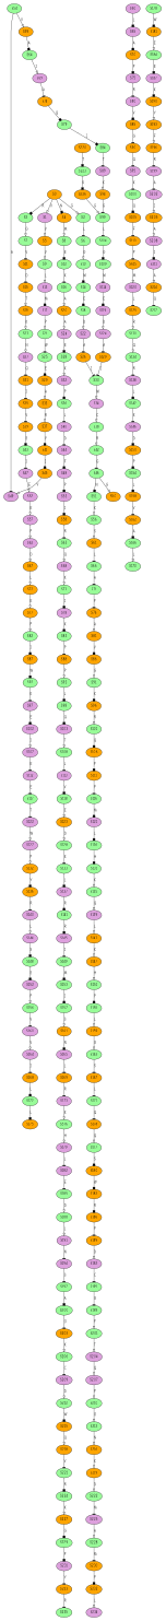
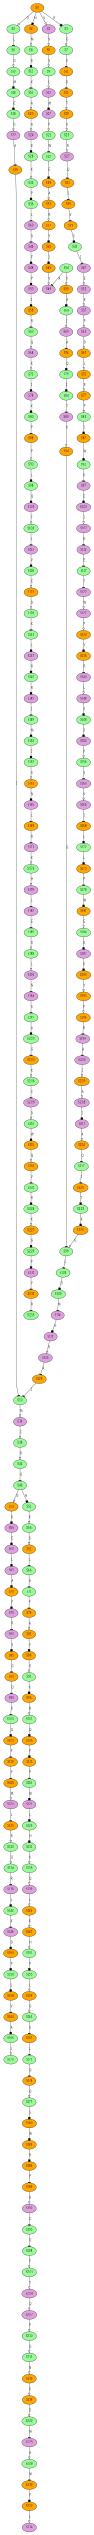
  strict digraph {
    fontname="Comic Neue"
    node [fillcolor=palegreen fontname="Comic Neue" style=filled]
    edge [arrowhead=onormal fontname="Comic Neue"]
    S0 [fillcolor=orange]
    S1 [fillcolor=plum]
    S2
    S3
    S4 [fillcolor=orange]
    S5 [fillcolor=orange]
    S6
    S7
    S8
    S9
    S10
    S11 [fillcolor=orange]
    S12
    S13 [fillcolor=plum]
    S14
    S15 [fillcolor=orange]
    S16
    S17 [fillcolor=plum]
    S18
    S19 [fillcolor=orange]
    S20 [fillcolor=orange]
    S21
    S22 [fillcolor=plum]
    S23
    S24 [fillcolor=plum]
    S25
    S26 [fillcolor=orange]
    S27 [fillcolor=plum]
    S28
    S29 [fillcolor=orange]
    S30
    S31 [fillcolor=orange]
-   S32 [fillcolor=plum]
+   S32
    S33 [fillcolor=orange]
    S34 [fillcolor=plum]
    S35 [fillcolor=orange]
    S36
    S37 [fillcolor=orange]
    S38
    S39 [fillcolor=orange]
    S40 [fillcolor=plum]
    S41 [fillcolor=orange]
    S42
    S43
    S44 [fillcolor=plum]
    S45 [fillcolor=orange]
    S46
    S47 [fillcolor=plum]
    S48 [fillcolor=plum]
    S49 [fillcolor=plum]
    S50 [fillcolor=orange]
    S51
    S52 [fillcolor=plum]
    S53 [fillcolor=plum]
+   S55 [fillcolor=plum]
    S56
    S57 [fillcolor=plum]
    S58 [fillcolor=orange]
    S54
    S59 [fillcolor=orange]
    S60 [fillcolor=plum]
    S61 [fillcolor=orange]
    S62 [fillcolor=plum]
    S63
    S64
    S65 [fillcolor=plum]
    S66
    S67 [fillcolor=orange]
    S68 [fillcolor=plum]
    S69 [fillcolor=plum]
    S70 [fillcolor=orange]
    S71
    S72 [fillcolor=orange]
    S73
    S74 [fillcolor=orange]
    S75 [fillcolor=plum]
    S76 [fillcolor=orange]
    S77 [fillcolor=orange]
    S78 [fillcolor=plum]
    S79
    S80 [fillcolor=plum]
    S81 [fillcolor=orange]
    S82
    S83
    S84
    S85 [fillcolor=orange]
    S86 [fillcolor=orange]
    S87 [fillcolor=orange]
    S88 [fillcolor=orange]
    S89 [fillcolor=plum]
    S90 [fillcolor=orange]
    S91
    S92
    S93
    S94 [fillcolor=orange]
    S95 [fillcolor=plum]
    S96 [fillcolor=orange]
    S97 [fillcolor=plum]
    S98
    S99
    S100
    S101
    S102 [fillcolor=plum]
    S103 [fillcolor=plum]
    S104
    S105 [fillcolor=orange]
    S106 [fillcolor=orange]
    S107 [fillcolor=plum]
    S108
    S109
    S110 [fillcolor=orange]
    S111 [fillcolor=orange]
    S112 [fillcolor=plum]
    S113 [fillcolor=plum]
    S114 [fillcolor=plum]
    n116 [fillcolor=orange label=S615]
    S116
    S117
    S118
    S119 [fillcolor=plum]
    S120 [fillcolor=plum]
    S121 [fillcolor=plum]
    S122 [fillcolor=plum]
    S123 [fillcolor=orange]
    S124 [fillcolor=plum]
    S125 [fillcolor=orange]
    S126
    S127 [fillcolor=plum]
    S128
    S129 [fillcolor=orange]
    S130
    S131
    S132 [fillcolor=orange]
    S133
    S134
    S135
    S136 [fillcolor=orange]
    S137 [fillcolor=plum]
    S138 [fillcolor=plum]
    S139 [fillcolor=plum]
    S140 [fillcolor=plum]
    S141
    S142
    S143 [fillcolor=orange]
    S144 [fillcolor=plum]
    S145 [fillcolor=plum]
    S146 [fillcolor=plum]
    S147 [fillcolor=orange]
    S148
    S149
    S150 [fillcolor=orange]
    S151
    S152 [fillcolor=plum]
    S153
    S154
    S155
    S156
    S157
    S158 [fillcolor=orange]
    S159 [fillcolor=orange]
    S160 [fillcolor=plum]
    S161 [fillcolor=orange]
    S162 [fillcolor=orange]
    S163
    S164 [fillcolor=plum]
    S165 [fillcolor=plum]
    S166
    S167 [fillcolor=orange]
    S168 [fillcolor=orange]
    S169 [fillcolor=orange]
    S170
    S171
    S172
    S173 [fillcolor=plum]
    S174 [fillcolor=orange]
    S175 [fillcolor=orange]
    n177 [label=S576]
    S177
    S178
    S179 [fillcolor=plum]
    S180 [fillcolor=orange]
    S181 [fillcolor=orange]
    S182 [fillcolor=plum]
    S183 [fillcolor=orange]
    S184
    S185
    S186 [fillcolor=orange]
    S187 [fillcolor=plum]
    S188
    S189 [fillcolor=orange]
    S190 [fillcolor=orange]
    S191 [fillcolor=plum]
    S192 [fillcolor=plum]
    S193 [fillcolor=orange]
    S194 [fillcolor=plum]
    S195
    S196 [fillcolor=orange]
    S197
    S198
    S199 [fillcolor=plum]
    S200
    S201
    S202 [fillcolor=plum]
    S203 [fillcolor=orange]
    S204 [fillcolor=plum]
    S205 [fillcolor=orange]
    S206
    S207 [fillcolor=plum]
    S208 [fillcolor=plum]
    S209 [fillcolor=plum]
    S210
    S211 [fillcolor=plum]
    S212
    S213
    S214 [fillcolor=orange]
    S215 [fillcolor=orange]
    S216 [fillcolor=orange]
    S217
    S218 [fillcolor=orange]
    S219 [fillcolor=orange]
    S220 [fillcolor=orange]
    S221
    S222
    S223
    S224
    S225 [fillcolor=plum]
    S226 [fillcolor=orange]
    S227 [fillcolor=orange]
    S228
    S229
    S230 [fillcolor=orange]
    S231 [fillcolor=plum]
    S232 [fillcolor=orange]
    S233 [fillcolor=orange]
    S234 [fillcolor=plum]
    S235
    S0 -> S1 [label=V]
    S0 -> S2 [label=G]
    S0 -> S3 [arrowhead=box label=R]
    S0 -> S4 [arrowhead=box label=N]
    S1 -> S5 [label=V]
    S2 -> S6 [arrowhead=tee label=L]
    S3 -> S7 [label=G]
    S4 -> S8 [label=M]
    S5 -> S9 [label=V]
    S6 -> S10 [label=G]
    S7 -> S11 [arrowhead=tee label=V]
    S8 -> S12 [arrowhead=box label=E]
    S9 -> S13 [label=L]
    S10 -> S14 [arrowhead=box label=M]
    S11 -> S15 [arrowhead=tee label=D]
    S12 -> S16 [arrowhead=tee label=K]
    S13 -> S17 [arrowhead=box label=M]
    S14 -> S18 [arrowhead=box label=E]
    S15 -> S19 [label=T]
    S16 -> S20 [label=A]
    S17 -> S21 [label=P]
    S18 -> S22 [label=D]
    S19 -> S23 [label=K]
    S20 -> S24 [label=A]
    S21 -> S25 [arrowhead=tee label=W]
    S22 -> S26 [arrowhead=tee label=A]
    S23 -> S27 [label=N]
    S24 -> S28 [arrowhead=box label=E]
    S25 -> S29 [arrowhead=box label=E]
    S26 -> S30 [arrowhead=tee label=I]
    S27 -> S31 [arrowhead=tee label=Q]
    S28 -> S32 [label=K]
    S29 -> S33 [label=A]
    S30 -> S34 [label=M]
    S31 -> S35 [arrowhead=tee label=I]
    S32 -> S36 [arrowhead=box label=P]
    S33 -> S37 [label=R]
    S34 -> S38 [label=C]
    S35 -> S39 [arrowhead=tee label=V]
    S36 -> S40 [arrowhead=tee label=L]
    S37 -> S41 [arrowhead=box label=Y]
    S38 -> S42 [label=R]
    S39 -> S43 [arrowhead=box label=S]
    S40 -> S44 [arrowhead=tee label=D]
    S41 -> S45 [arrowhead=box label=I]
    S42 -> S46 [arrowhead=tee label=G]
    S43 -> S47 [arrowhead=tee label=I]
    S44 -> S48 [arrowhead=box label=F]
    S45 -> S49 [label=Y]
    S46 -> S50 [label=G]
    S46 -> S51 [arrowhead=box label=N]
    S47 -> S52 [label=E]
    S48 -> S53 [arrowhead=box label=P]
+   S50 -> S55 [arrowhead=box label=K]
    S51 -> S56 [label=K]
    S52 -> S57 [label=E]
    S53 -> S58 [arrowhead=box label=I]
+   S55 -> S60 [arrowhead=box label=E]
    S56 -> S61 [label=S]
    S57 -> S62 [label=P]
    S58 -> S63 [arrowhead=tee label=R]
    S54 -> S49 [arrowhead=tee label=A]
    S54 -> S59 [label=V]
    S59 -> S64 [arrowhead=box label=A]
    S60 -> S65 [arrowhead=box label=L]
    S61 -> S66 [arrowhead=tee label=L]
    S62 -> S67 [label=D]
    S63 -> S68 [label=Q]
    S64 -> S69 [label=I]
    S65 -> S70 [arrowhead=box label=A]
    S66 -> S71 [arrowhead=tee label=A]
    S67 -> S72 [label=L]
    S68 -> S73 [label=K]
    S69 -> S74 [arrowhead=tee label=A]
    S70 -> S75 [arrowhead=box label=F]
    S71 -> S76 [arrowhead=tee label=F]
    S72 -> S77 [label=E]
    S73 -> S78 [arrowhead=box label=I]
    S74 -> S79 [arrowhead=box label=Q]
    S75 -> S80 [arrowhead=tee label=R]
    S76 -> S81 [label=A]
    S77 -> S82 [label=P]
    S78 -> S83 [arrowhead=box label=K]
    S79 -> S84 [arrowhead=box label=I]
    S80 -> S85 [arrowhead=box label=V]
    S81 -> S86 [arrowhead=box label=V]
    S82 -> S87 [arrowhead=box label=I]
    S83 -> S88 [arrowhead=tee label=P]
    S84 -> S89 [arrowhead=tee label=T]
    S85 -> S90 [arrowhead=tee label=G]
    S86 -> S91 [label=G]
    S87 -> S92 [arrowhead=box label=W]
    S88 -> S93 [label=P]
    S89 -> S94 [label=K]
    S90 -> S95 [arrowhead=tee label=Q]
    S91 -> S96 [arrowhead=box label=K]
    S92 -> S97 [arrowhead=tee label=K]
    S93 -> S98 [arrowhead=box label=L]
    S94 -> S99 [arrowhead=tee label=G]
    S95 -> S100 [arrowhead=tee label=K]
    S96 -> S101 [label=R]
    S97 -> S102 [arrowhead=box label=E]
    S98 -> S103 [arrowhead=box label=Q]
    S99 -> S104 [arrowhead=tee label=L]
    S100 -> S105 [arrowhead=box label=Q]
    S101 -> S106 [arrowhead=box label=Q]
    S102 -> S107 [label=I]
    S103 -> S108 [label=T]
    S104 -> S109 [arrowhead=box label=G]
    S105 -> S110 [arrowhead=tee label=F]
    S106 -> S111 [arrowhead=box label=F]
    S107 -> S112 [arrowhead=tee label=E]
    S108 -> S113 [arrowhead=tee label=L]
    S109 -> S114 [arrowhead=tee label=M]
    S110 -> n116 [arrowhead=tee label=P]
    S111 -> S116 [arrowhead=tee label=P]
    S112 -> S117 [arrowhead=tee label=E]
    S113 -> S118 [arrowhead=box label=V]
    S114 -> S119 [arrowhead=box label=E]
    n116 -> S120 [label=M]
    S116 -> S121 [arrowhead=box label=M]
    S117 -> S122 [arrowhead=tee label=T]
    S118 -> S123 [label=E]
    S119 -> S124 [label=D]
    S120 -> S125 [arrowhead=tee label=L]
    S121 -> S126 [arrowhead=box label=L]
    S122 -> S127 [label=W]
    S123 -> S128 [label=D]
    S124 -> S129 [arrowhead=tee label=A]
    S125 -> S130 [label=R]
    S126 -> S131 [arrowhead=box label=H]
    S127 -> S132 [label=P]
    S128 -> S133 [arrowhead=tee label=K]
    S129 -> S30 [arrowhead=tee label=I]
    S130 -> S134 [label=Q]
    S131 -> S135 [label=K]
    S132 -> S136 [arrowhead=box label=Y]
    S133 -> S137 [arrowhead=box label=L]
    S134 -> S138 [arrowhead=tee label=R]
    S135 -> S139 [label=Q]
    S136 -> S140 [arrowhead=tee label=R]
    S137 -> S141 [arrowhead=box label=R]
    S138 -> S142 [arrowhead=box label=L]
    S139 -> S143 [label=L]
    S140 -> S144 [label=L]
    S141 -> S145 [arrowhead=box label=R]
    S142 -> S146 [arrowhead=tee label=K]
    S143 -> S147 [label=K]
    S144 -> S148 [arrowhead=box label=S]
    S145 -> S149 [arrowhead=tee label=I]
    S146 -> S150 [arrowhead=box label=D]
    S147 -> S151 [label=H]
    S148 -> S152 [arrowhead=box label=S]
    S149 -> S153 [arrowhead=box label=M]
    S150 -> S154 [arrowhead=box label=P]
    S151 -> S155 [arrowhead=box label=P]
    S152 -> S156 [label=P]
    S153 -> S157 [arrowhead=box label=I]
    S154 -> S158 [arrowhead=box label=L]
    S155 -> S159 [label=L]
    S156 -> S160 [arrowhead=tee label=V]
    S157 -> S161 [label=S]
    S158 -> S162 [arrowhead=tee label=V]
    S159 -> S163 [label=G]
    S160 -> S164 [label=V]
    S161 -> S165 [arrowhead=box label=N]
    S162 -> S166 [arrowhead=box label=A]
    S163 -> S167 [arrowhead=tee label=S]
    S164 -> S168 [arrowhead=tee label=I]
    S165 -> S169 [arrowhead=tee label=L]
    S166 -> S170 [label=L]
    S167 -> S171 [arrowhead=tee label=L]
    S168 -> S172 [arrowhead=box label=L]
    S169 -> S173 [arrowhead=tee label=R]
    S171 -> S174 [arrowhead=tee label=Q]
    S172 -> S175 [arrowhead=box label=L]
    S173 -> n177 [label=K]
    S174 -> S177 [label=Q]
+   S175 -> S178 [arrowhead=tee label=P]
    n177 -> S179 [label=H]
    S177 -> S180 [arrowhead=box label=S]
    S178 -> S181 [arrowhead=box label=W]
    S179 -> S182 [arrowhead=tee label=L]
    S180 -> S183 [arrowhead=box label=W]
    S181 -> S184 [label=E]
    S182 -> S185 [arrowhead=tee label=E]
    S183 -> S186 [arrowhead=box label=R]
    S184 -> S187 [arrowhead=box label=E]
    S185 -> S188 [label=D]
    S186 -> S189 [arrowhead=tee label=P]
    S187 -> S190 [arrowhead=box label=K]
    S188 -> S191 [label=L]
    S189 -> S192 [label=D]
    S190 -> S193 [label=Y]
    S191 -> S194 [arrowhead=tee label=N]
    S192 -> S195 [arrowhead=tee label=C]
    S193 -> S196 [label=F]
    S194 -> S197 [arrowhead=tee label=S]
    S195 -> S198 [arrowhead=tee label=G]
    S196 -> S199 [arrowhead=tee label=R]
    S197 -> S200 [arrowhead=box label=A]
    S198 -> S201 [label=F]
    S199 -> S202 [arrowhead=tee label=A]
    S200 -> S203 [arrowhead=tee label=G]
    S201 -> S204 [label=T]
    S202 -> S205 [label=I]
    S203 -> S206 [label=K]
    S204 -> S207 [label=Q]
    S205 -> S208 [label=A]
    S206 -> S209 [arrowhead=tee label=C]
    S207 -> S210 [label=P]
    S208 -> S211 [arrowhead=box label=I]
    S209 -> S212 [label=D]
    S210 -> S213 [label=G]
    S211 -> S214 [label=A]
    S212 -> S215 [arrowhead=box label=W]
    S213 -> S216 [label=N]
    S214 -> S217 [arrowhead=tee label=Q]
    S215 -> S218 [label=Q]
    S216 -> S219 [label=K]
+   S217 -> S220 [arrowhead=tee label=I]
    S218 -> S221 [arrowhead=tee label=V]
    S219 -> S222 [label=D]
    S220 -> S223 [arrowhead=box label=T]
    S221 -> S224 [arrowhead=box label=R]
    S222 -> S225 [arrowhead=tee label=M]
    S223 -> S226 [arrowhead=box label=K]
    S224 -> S227 [label=K]
    S225 -> S228 [label=A]
    S226 -> S99 [label=G]
    S227 -> S229 [arrowhead=box label=G]
    S228 -> S230 [arrowhead=tee label=M]
    S229 -> S231 [arrowhead=box label=F]
    S230 -> S232 [arrowhead=box label=P]
    S231 -> S233 [arrowhead=tee label=Y]
    S232 -> S234 [label=L]
    S233 -> S235 [arrowhead=tee label=R]
  }
